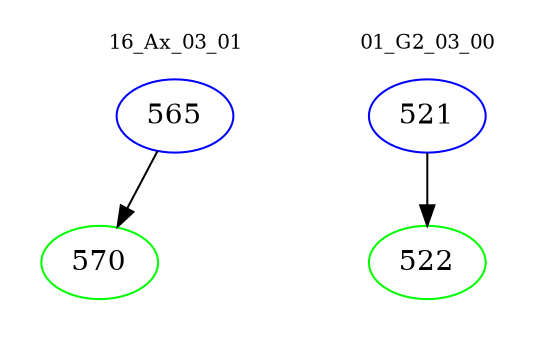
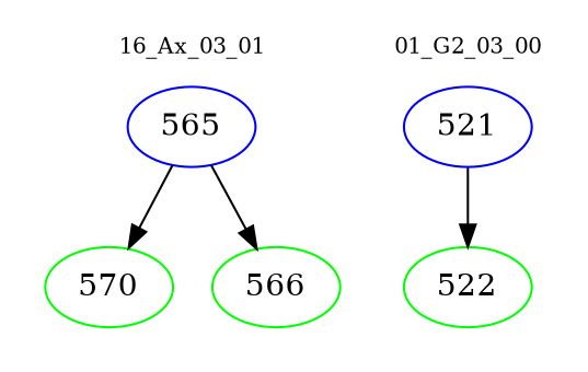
  digraph {
    node [color=green]
    edge [color=black]
    n1 [color=blue label=565]
    n2 [label=570]
+   n3 [label=566]
    n4 [color=blue label=521]
    n5 [label=522]
    subgraph cluster_1 {
      color=white
      fontsize=10
      label="16_Ax_03_01"
      n1
      n2
+     n3
    }
    subgraph cluster_2 {
      color=white
      fontsize=10
      label="01_G2_03_00"
      n4
      n5
    }
    n1 -> n2
+   n1 -> n3
    n4 -> n5
  }
